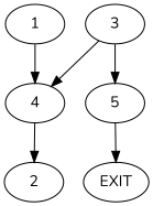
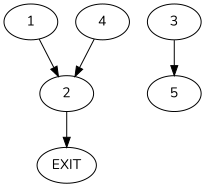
  digraph {
    fontname=Nunito
    node [fontname=Nunito]
    edge [fontname=Nunito]
    1
    2
    n3 [label=EXIT]
    3
    4
    5
-   1 -> 4
-   5 -> n3
-   3 -> 4
+   1 -> 2
+   2 -> n3
    3 -> 5
    4 -> 2
  }
